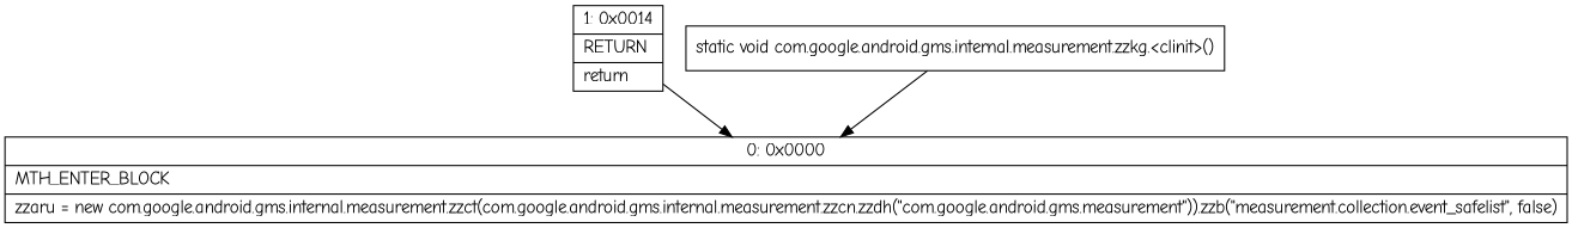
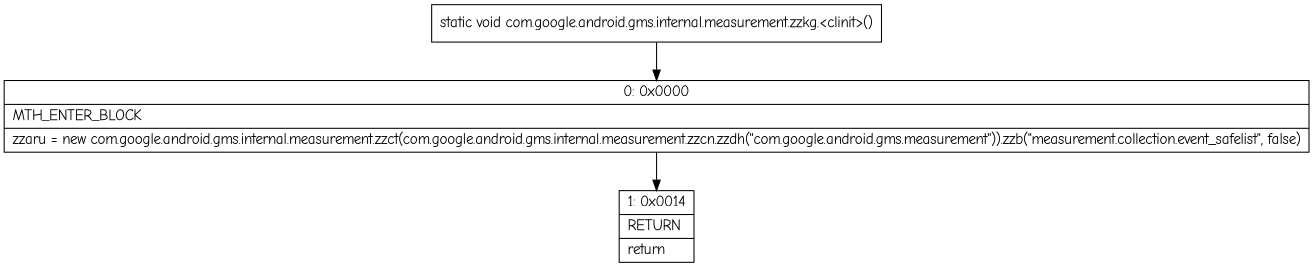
  digraph {
    fontname="Comic Neue"
    node [shape=record fontname="Comic Neue"]
    edge [fontname="Comic Neue"]
    n1 [label="{0\:\ 0x0000|MTH_ENTER_BLOCK\l|zzaru = new com.google.android.gms.internal.measurement.zzct(com.google.android.gms.internal.measurement.zzcn.zzdh(\"com.google.android.gms.measurement\")).zzb(\"measurement.collection.event_safelist\", false)\l}"]
    n2 [label="{1\:\ 0x0014|RETURN\l|return\l}"]
    n3 [label="{static void com.google.android.gms.internal.measurement.zzkg.\<clinit\>() }"]
-   n2 -> n1
+   n1 -> n2
    n3 -> n1
  }
